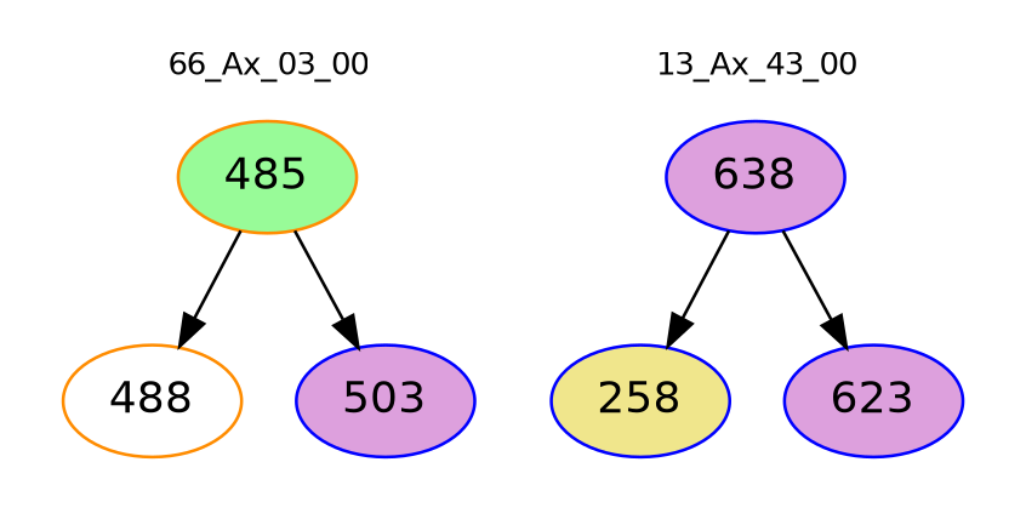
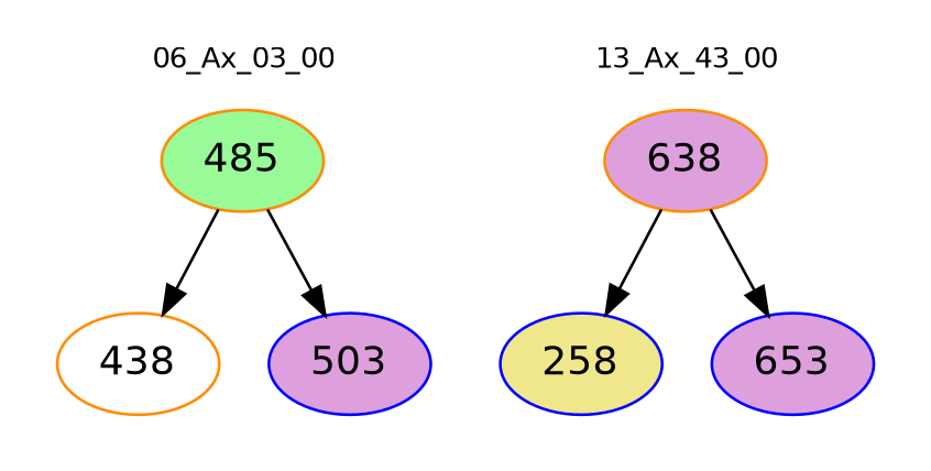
  digraph {
    fontname="DejaVu Sans"
    node [color=darkorange fillcolor=plum fontname="DejaVu Sans" style=filled]
    edge [color=black fontname="DejaVu Sans"]
    n1 [fillcolor=palegreen label=485]
-   n2 [fillcolor=white label=488]
+   n2 [fillcolor=white label=438]
    n3 [color=blue label=503]
-   n4 [color=blue label=638]
+   n4 [label=638]
    n5 [color=blue fillcolor=khaki label=258]
-   n6 [color=blue label=623]
+   n6 [color=blue label=653]
    subgraph cluster_1 {
      color=white
      fontsize=10
-     label="66_Ax_03_00"
+     label="06_Ax_03_00"
      n1
      n2
      n3
    }
    subgraph cluster_2 {
      color=white
      fontsize=10
      label="13_Ax_43_00"
      n4
      n5
      n6
    }
    n1 -> n2
    n1 -> n3
    n4 -> n5
    n4 -> n6
  }
